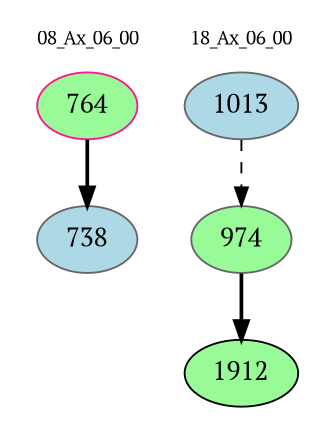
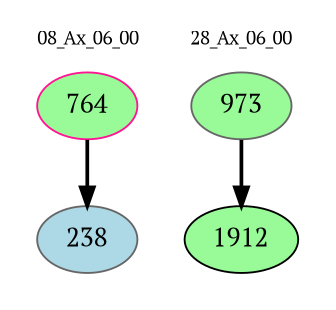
  digraph {
    fontname="PT Serif"
    node [color=gray40 fillcolor=palegreen fontname="PT Serif" style=filled]
    edge [color=black fontname="PT Serif" style=bold]
    n1 [color=deeppink label=764]
-   n2 [fillcolor=lightblue label=738]
-   n3 [fillcolor=lightblue label=1013]
-   n4 [label=974]
+   n2 [fillcolor=lightblue label=238]
+   n4 [label=973]
    n5 [color=black label=1912]
    subgraph cluster_1 {
      color=white
      fontsize=10
      label="08_Ax_06_00"
      n1
      n2
    }
    subgraph cluster_2 {
      color=white
      fontsize=10
-     label="18_Ax_06_00"
-     n3
+     label="28_Ax_06_00"
      n4
      n5
    }
    n1 -> n2
-   n3 -> n4 [style=dashed]
    n4 -> n5
  }
